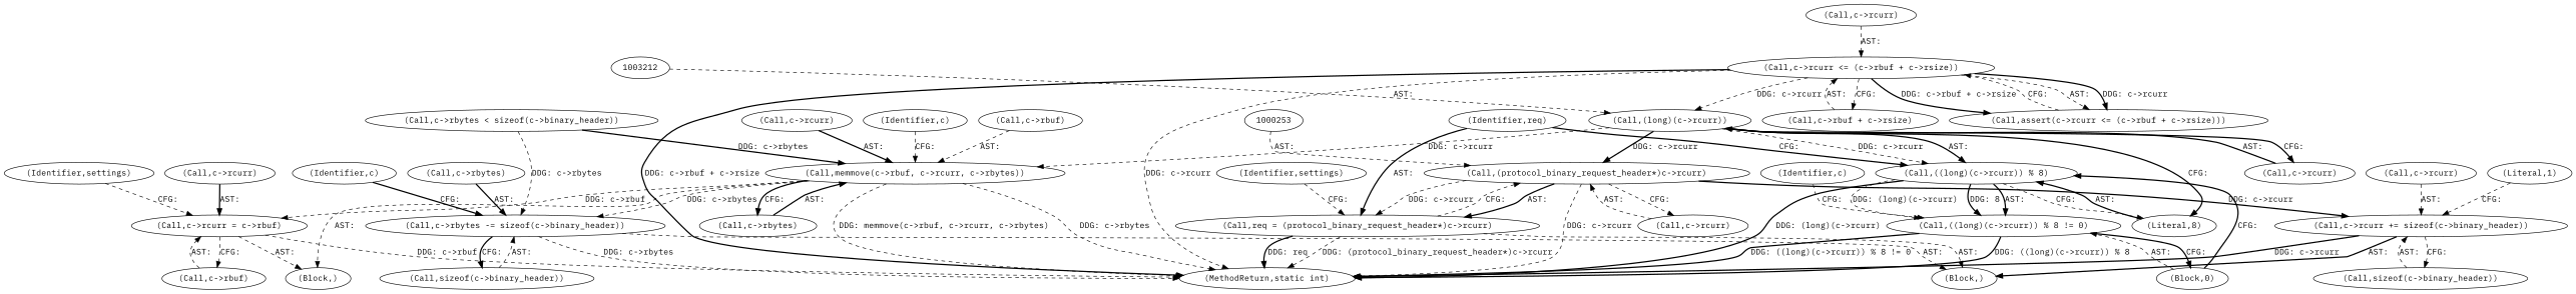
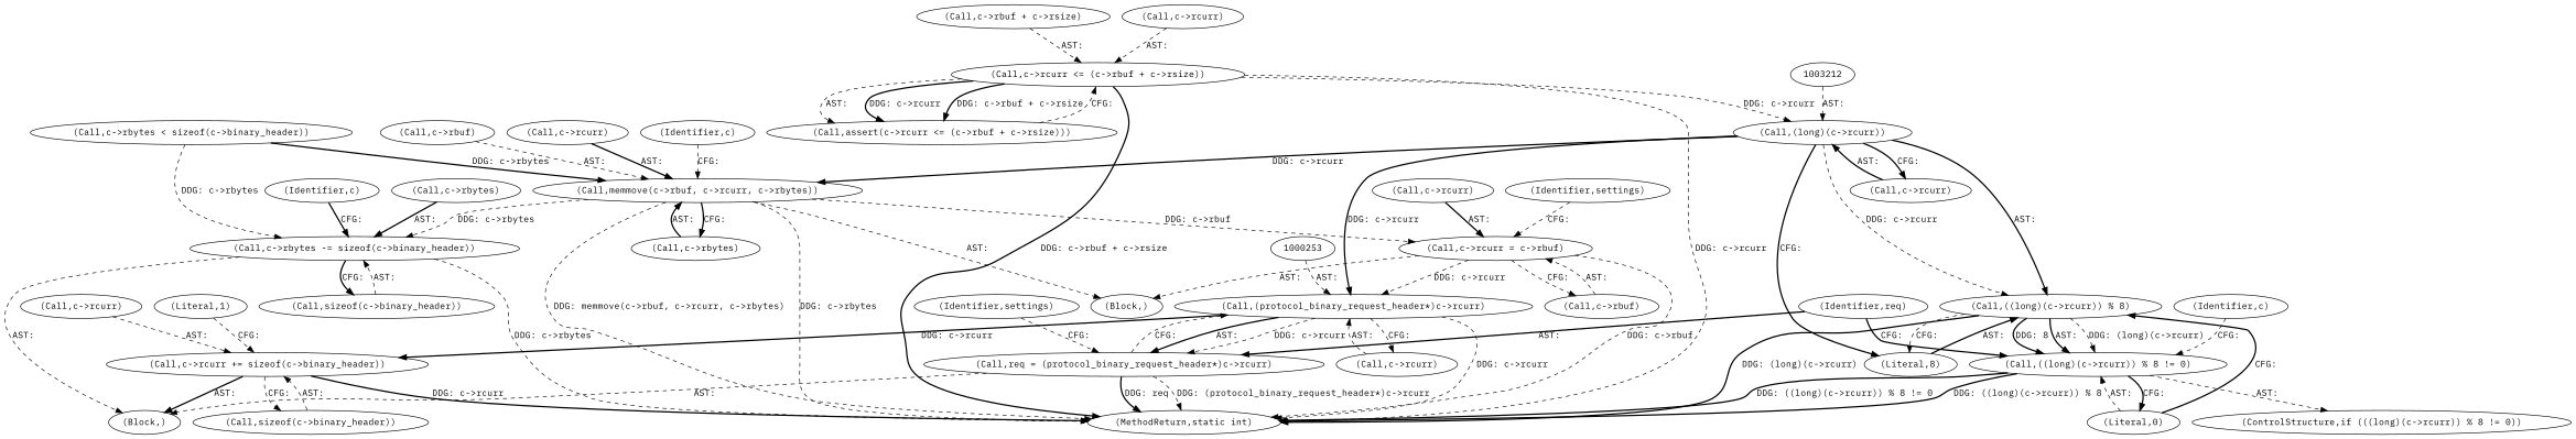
  digraph {
    fontname="IBM Plex Mono"
    node [fontname="IBM Plex Mono"]
    edge [fontname="IBM Plex Mono" style=dashed]
    n1 [label="(Call,(long)(c->rcurr))"]
    n2 [label="(Call,((long)(c->rcurr)) % 8)"]
    n3 [label="(Call,memmove(c->rbuf, c->rcurr, c->rbytes))"]
    n4 [label="(Call,(protocol_binary_request_header*)c->rcurr)"]
    n5 [label="(Call,c->rcurr)"]
    n6 [label="(Literal,8)"]
    n7 [label="(MethodReturn,static int)"]
    n8 [label="(Call,((long)(c->rcurr)) % 8 != 0)"]
    n9 [label="(Call,c->rcurr = c->rbuf)"]
    n10 [label="(Call,c->rbytes -= sizeof(c->binary_header))"]
    n11 [label="(Block,)"]
    n12 [label="(Call,c->rbytes)"]
    n13 [label="(Call,req = (protocol_binary_request_header*)c->rcurr)"]
    n14 [label="(Call,c->rcurr += sizeof(c->binary_header))"]
    n15 [label="(Call,c->rcurr)"]
    n16 [label="(Call,c->rcurr <= (c->rbuf + c->rsize))"]
    n17 [label="(Call,c->rbuf + c->rsize)"]
    n18 [label="(Call,assert(c->rcurr <= (c->rbuf + c->rsize)))"]
-   n19 [label="(Block,0)"]
+   n19 [label="(Literal,0)"]
+   n20 [label="(ControlStructure,if (((long)(c->rcurr)) % 8 != 0))"]
    n21 [label="(Call,c->rbuf)"]
    n22 [label="(Block,)"]
    n23 [label="(Call,sizeof(c->binary_header))"]
    n24 [label="(Call,sizeof(c->binary_header))"]
    n25 [label="(Identifier,c)"]
    n26 [label="(Identifier,req)"]
    n27 [label="(Call,c->rcurr)"]
    n28 [label="(Call,c->rbytes)"]
    n29 [label="(Call,c->rcurr)"]
    n30 [label="(Call,c->rbuf)"]
    n31 [label="(Identifier,settings)"]
    n32 [label="(Literal,1)"]
    n33 [label="(Call,c->rcurr)"]
    n34 [label="(Call,c->rcurr)"]
    n35 [label="(Identifier,c)"]
    n36 [label="(Identifier,settings)"]
    n37 [label="(Call,c->rbytes < sizeof(c->binary_header))"]
    n38 [label="(Identifier,c)"]
    n39 [label=1003212]
    1000253
    n1 -> n2 [label="AST: " style=bold]
    n1 -> n2 [label="DDG: c->rcurr"]
-   n1 -> n3 [label="DDG: c->rcurr"]
+   n1 -> n3 [label="DDG: c->rcurr" style=bold]
    n1 -> n4 [label="DDG: c->rcurr" style=bold]
    n1 -> n5 [label="CFG: " style=bold]
    n1 -> n6 [label="CFG: " style=bold]
    n2 -> n6 [label="CFG: "]
    n2 -> n7 [label="DDG: (long)(c->rcurr)" style=bold]
    n2 -> n8 [label="AST: " style=bold]
    n2 -> n8 [label="DDG: (long)(c->rcurr)"]
    n2 -> n8 [label="DDG: 8" style=bold]
    n3 -> n7 [label="DDG: c->rbytes"]
    n3 -> n7 [label="DDG: memmove(c->rbuf, c->rcurr, c->rbytes)"]
    n3 -> n9 [label="DDG: c->rbuf"]
    n3 -> n10 [label="DDG: c->rbytes"]
    n3 -> n11 [label="AST: "]
    n3 -> n12 [label="CFG: " style=bold]
    n4 -> n7 [label="DDG: c->rcurr"]
    n4 -> n13 [label="AST: " style=bold]
    n4 -> n13 [label="DDG: c->rcurr"]
    n4 -> n14 [label="DDG: c->rcurr" style=bold]
    n4 -> n15 [label="CFG: "]
    n5 -> n1 [label="AST: " style=bold]
    n6 -> n2 [label="AST: " style=bold]
    n8 -> n7 [label="DDG: ((long)(c->rcurr)) % 8 != 0" style=bold]
    n8 -> n7 [label="DDG: ((long)(c->rcurr)) % 8" style=bold]
    n8 -> n19 [label="CFG: " style=bold]
+   n8 -> n20 [label="AST: "]
+   n9 -> n4 [label="DDG: c->rcurr"]
    n9 -> n7 [label="DDG: c->rbuf"]
    n9 -> n11 [label="AST: "]
    n9 -> n21 [label="CFG: "]
    n10 -> n7 [label="DDG: c->rbytes"]
    n10 -> n22 [label="AST: "]
    n10 -> n23 [label="CFG: " style=bold]
    n12 -> n3 [label="AST: " style=bold]
    n13 -> n4 [label="CFG: "]
    n13 -> n7 [label="DDG: req" style=bold]
    n13 -> n7 [label="DDG: (protocol_binary_request_header*)c->rcurr"]
    n13 -> n22 [label="AST: "]
    n14 -> n7 [label="DDG: c->rcurr" style=bold]
    n14 -> n22 [label="AST: " style=bold]
    n14 -> n24 [label="CFG: "]
    n15 -> n4 [label="AST: "]
    n16 -> n1 [label="DDG: c->rcurr"]
    n16 -> n7 [label="DDG: c->rbuf + c->rsize" style=bold]
    n16 -> n7 [label="DDG: c->rcurr"]
-   n16 -> n17 [label="CFG: "]
    n16 -> n18 [label="AST: "]
    n16 -> n18 [label="DDG: c->rcurr" style=bold]
    n16 -> n18 [label="DDG: c->rbuf + c->rsize" style=bold]
    n17 -> n16 [label="AST: "]
    n18 -> n16 [label="CFG: "]
    n19 -> n2 [label="CFG: " style=bold]
    n19 -> n8 [label="AST: "]
    n21 -> n9 [label="AST: "]
    n23 -> n10 [label="AST: "]
    n24 -> n14 [label="AST: "]
    n25 -> n10 [label="CFG: " style=bold]
-   n26 -> n2 [label="CFG: " style=bold]
+   n26 -> n8 [label="CFG: " style=bold]
    n26 -> n13 [label="AST: " style=bold]
    n27 -> n14 [label="AST: "]
    n28 -> n10 [label="AST: " style=bold]
    n29 -> n9 [label="AST: " style=bold]
    n30 -> n3 [label="AST: "]
    n31 -> n13 [label="CFG: "]
    n32 -> n14 [label="CFG: "]
    n33 -> n16 [label="AST: "]
    n34 -> n3 [label="AST: " style=bold]
    n35 -> n3 [label="CFG: "]
    n36 -> n9 [label="CFG: "]
    n37 -> n3 [label="DDG: c->rbytes" style=bold]
    n37 -> n10 [label="DDG: c->rbytes"]
    n38 -> n8 [label="CFG: "]
    n39 -> n1 [label="AST: "]
    1000253 -> n4 [label="AST: "]
  }
